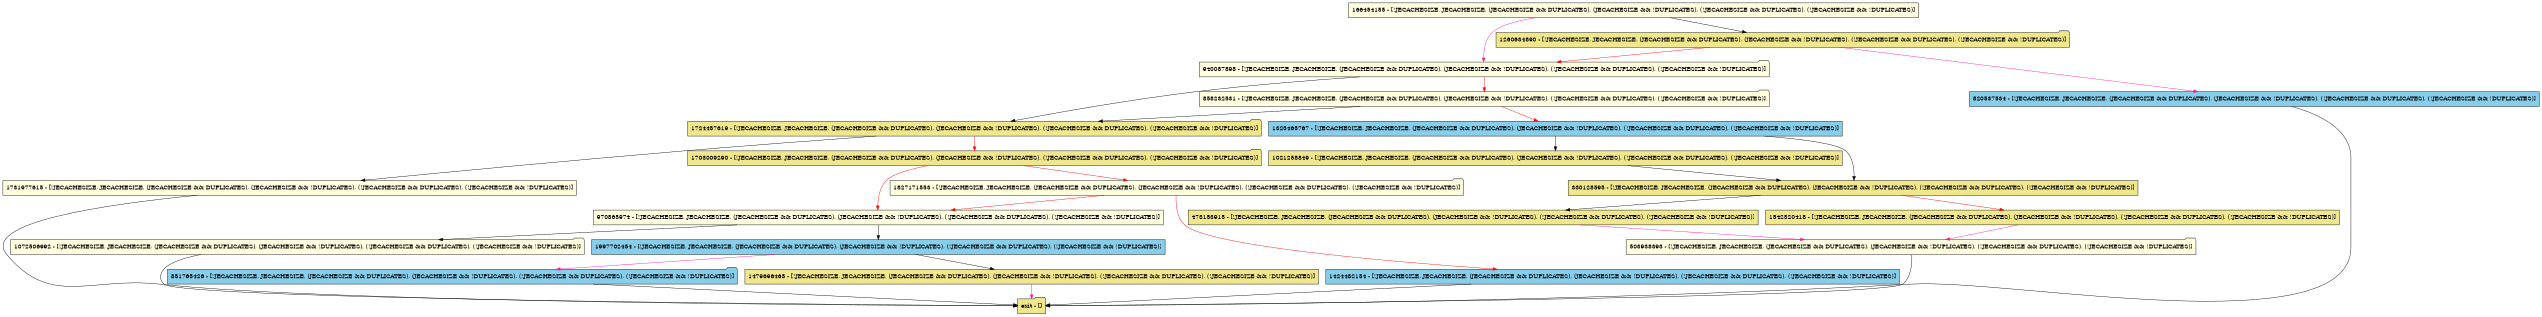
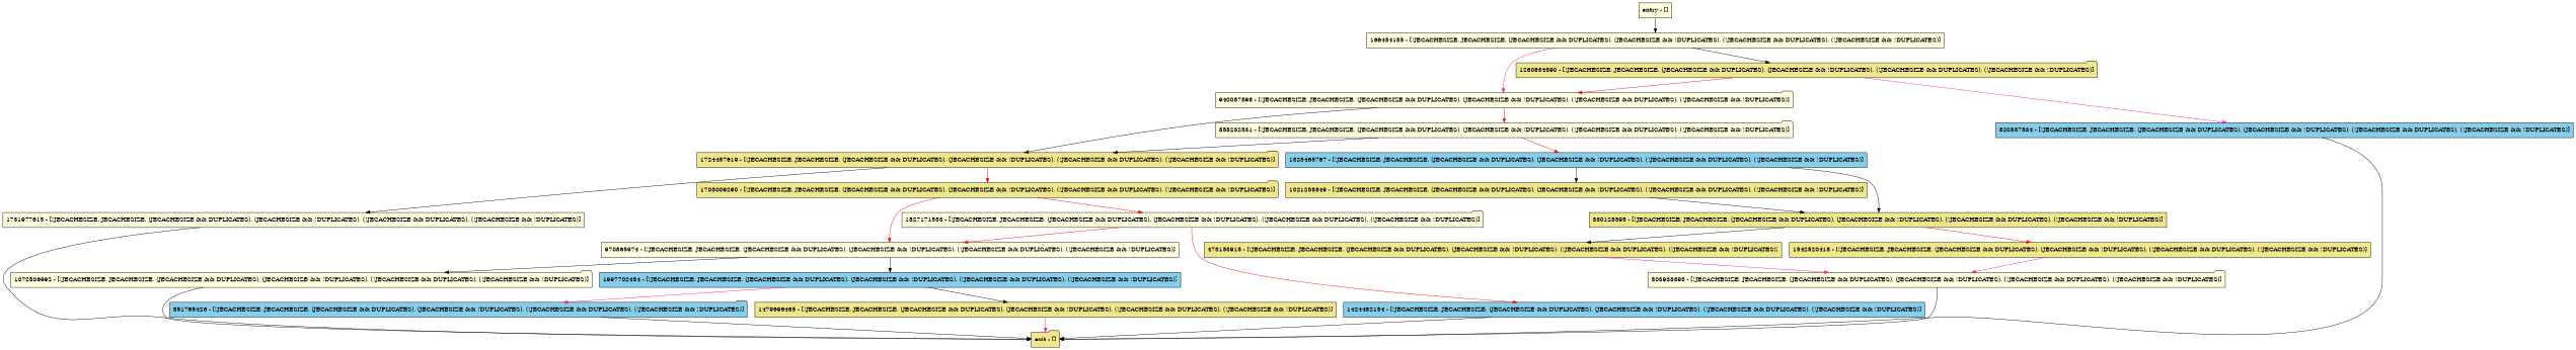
  digraph {
    node [shape=box style=filled fillcolor=lightyellow]
    edge [color=black]
    n1 [label="1827171553 - [!JECACHESIZE, JECACHESIZE, (JECACHESIZE && DUPLICATES), (JECACHESIZE && !DUPLICATES), (!JECACHESIZE && DUPLICATES), (!JECACHESIZE && !DUPLICATES)]" shape=folder]
    n2 [label="970865974 - [!JECACHESIZE, JECACHESIZE, (JECACHESIZE && DUPLICATES), (JECACHESIZE && !DUPLICATES), (!JECACHESIZE && DUPLICATES), (!JECACHESIZE && !DUPLICATES)]"]
    n3 [label="1424482154 - [!JECACHESIZE, JECACHESIZE, (JECACHESIZE && DUPLICATES), (JECACHESIZE && !DUPLICATES), (!JECACHESIZE && DUPLICATES), (!JECACHESIZE && !DUPLICATES)]" fillcolor=skyblue]
    n4 [label="940087898 - [!JECACHESIZE, JECACHESIZE, (JECACHESIZE && DUPLICATES), (JECACHESIZE && !DUPLICATES), (!JECACHESIZE && DUPLICATES), (!JECACHESIZE && !DUPLICATES)]" shape=folder]
    n5 [label="1724457619 - [!JECACHESIZE, JECACHESIZE, (JECACHESIZE && DUPLICATES), (JECACHESIZE && !DUPLICATES), (!JECACHESIZE && DUPLICATES), (!JECACHESIZE && !DUPLICATES)]" shape=folder fillcolor=khaki]
    n6 [label="858232531 - [!JECACHESIZE, JECACHESIZE, (JECACHESIZE && DUPLICATES), (JECACHESIZE && !DUPLICATES), (!JECACHESIZE && DUPLICATES), (!JECACHESIZE && !DUPLICATES)]" shape=folder]
    n7 [label="1021258849 - [!JECACHESIZE, JECACHESIZE, (JECACHESIZE && DUPLICATES), (JECACHESIZE && !DUPLICATES), (!JECACHESIZE && DUPLICATES), (!JECACHESIZE && !DUPLICATES)]" fillcolor=khaki]
    n8 [label="330128595 - [!JECACHESIZE, JECACHESIZE, (JECACHESIZE && DUPLICATES), (JECACHESIZE && !DUPLICATES), (!JECACHESIZE && DUPLICATES), (!JECACHESIZE && !DUPLICATES)]" fillcolor=khaki]
    n9 [label="851765426 - [!JECACHESIZE, JECACHESIZE, (JECACHESIZE && DUPLICATES), (JECACHESIZE && !DUPLICATES), (!JECACHESIZE && DUPLICATES), (!JECACHESIZE && !DUPLICATES)]" shape=folder fillcolor=skyblue]
    n10 [label="exit - []" shape=folder fillcolor=khaki]
    n11 [label="820537534 - [!JECACHESIZE, JECACHESIZE, (JECACHESIZE && DUPLICATES), (JECACHESIZE && !DUPLICATES), (!JECACHESIZE && DUPLICATES), (!JECACHESIZE && !DUPLICATES)]" fillcolor=skyblue]
    n12 [label="166454155 - [!JECACHESIZE, JECACHESIZE, (JECACHESIZE && DUPLICATES), (JECACHESIZE && !DUPLICATES), (!JECACHESIZE && DUPLICATES), (!JECACHESIZE && !DUPLICATES)]"]
    n13 [label="1260634890 - [!JECACHESIZE, JECACHESIZE, (JECACHESIZE && DUPLICATES), (JECACHESIZE && !DUPLICATES), (!JECACHESIZE && DUPLICATES), (!JECACHESIZE && !DUPLICATES)]" shape=folder fillcolor=khaki]
    n14 [label="1325465767 - [!JECACHESIZE, JECACHESIZE, (JECACHESIZE && DUPLICATES), (JECACHESIZE && !DUPLICATES), (!JECACHESIZE && DUPLICATES), (!JECACHESIZE && !DUPLICATES)]" fillcolor=skyblue]
    n15 [label="503938393 - [!JECACHESIZE, JECACHESIZE, (JECACHESIZE && DUPLICATES), (JECACHESIZE && !DUPLICATES), (!JECACHESIZE && DUPLICATES), (!JECACHESIZE && !DUPLICATES)]" shape=folder]
    n16 [label="473153915 - [!JECACHESIZE, JECACHESIZE, (JECACHESIZE && DUPLICATES), (JECACHESIZE && !DUPLICATES), (!JECACHESIZE && DUPLICATES), (!JECACHESIZE && !DUPLICATES)]" fillcolor=khaki]
    n17 [label="1542520418 - [!JECACHESIZE, JECACHESIZE, (JECACHESIZE && DUPLICATES), (JECACHESIZE && !DUPLICATES), (!JECACHESIZE && DUPLICATES), (!JECACHESIZE && !DUPLICATES)]" fillcolor=khaki]
+   n18 [label="entry - []"]
    n19 [label="1731977615 - [!JECACHESIZE, JECACHESIZE, (JECACHESIZE && DUPLICATES), (JECACHESIZE && !DUPLICATES), (!JECACHESIZE && DUPLICATES), (!JECACHESIZE && !DUPLICATES)]"]
    n20 [label="1703009290 - [!JECACHESIZE, JECACHESIZE, (JECACHESIZE && DUPLICATES), (JECACHESIZE && !DUPLICATES), (!JECACHESIZE && DUPLICATES), (!JECACHESIZE && !DUPLICATES)]" shape=folder fillcolor=khaki]
    n21 [label="1072506992 - [!JECACHESIZE, JECACHESIZE, (JECACHESIZE && DUPLICATES), (JECACHESIZE && !DUPLICATES), (!JECACHESIZE && DUPLICATES), (!JECACHESIZE && !DUPLICATES)]" shape=folder]
    n22 [label="1997702454 - [!JECACHESIZE, JECACHESIZE, (JECACHESIZE && DUPLICATES), (JECACHESIZE && !DUPLICATES), (!JECACHESIZE && DUPLICATES), (!JECACHESIZE && !DUPLICATES)]" fillcolor=skyblue]
    n23 [label="1479696465 - [!JECACHESIZE, JECACHESIZE, (JECACHESIZE && DUPLICATES), (JECACHESIZE && !DUPLICATES), (!JECACHESIZE && DUPLICATES), (!JECACHESIZE && !DUPLICATES)]" fillcolor=khaki]
    n1 -> n2 [color=red]
    n1 -> n3 [color=red]
    n2 -> n21
    n2 -> n22
    n3 -> n10
    n4 -> n5
    n4 -> n6 [color=red]
    n5 -> n19
    n5 -> n20 [color=red]
    n6 -> n5
    n6 -> n14 [color=red]
    n7 -> n8
    n8 -> n16
    n8 -> n17 [color=red]
    n9 -> n10
    n11 -> n10
    n12 -> n4 [color=deeppink]
    n12 -> n13
    n13 -> n4 [color=red]
    n13 -> n11 [color=deeppink]
    n14 -> n7
    n14 -> n8
    n15 -> n10
    n16 -> n15 [color=deeppink]
    n17 -> n15 [color=deeppink]
+   n18 -> n12
    n19 -> n10
    n20 -> n1 [color=red]
    n20 -> n2 [color=red]
    n21 -> n10
    n22 -> n9 [color=deeppink]
    n22 -> n23
    n23 -> n10 [color=deeppink]
  }
